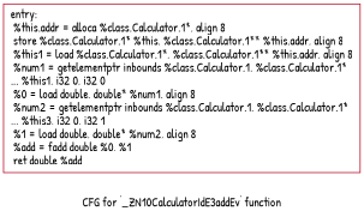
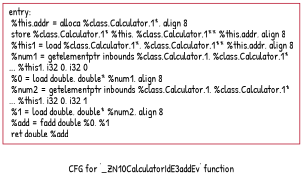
  digraph {
    label="CFG for '_ZN10CalculatorIdE3addEv' function"
    fontname="Patrick Hand"
-   n1 [color="#b70d28ff" fillcolor=white label="{entry:\l  %this.addr = alloca %class.Calculator.1*, align 8\l  store %class.Calculator.1* %this, %class.Calculator.1** %this.addr, align 8\l  %this1 = load %class.Calculator.1*, %class.Calculator.1** %this.addr, align 8\l  %num1 = getelementptr inbounds %class.Calculator.1, %class.Calculator.1*\l... %this1, i32 0, i32 0\l  %0 = load double, double* %num1, align 8\l  %num2 = getelementptr inbounds %class.Calculator.1, %class.Calculator.1*\l... %this3, i32 0, i32 1\l  %1 = load double, double* %num2, align 8\l  %add = fadd double %0, %1\l  ret double %add\l}" shape=record style=filled fontname="Patrick Hand"]
+   n1 [color="#b70d28ff" fillcolor=white label="{entry:\l  %this.addr = alloca %class.Calculator.1*, align 8\l  store %class.Calculator.1* %this, %class.Calculator.1** %this.addr, align 8\l  %this1 = load %class.Calculator.1*, %class.Calculator.1** %this.addr, align 8\l  %num1 = getelementptr inbounds %class.Calculator.1, %class.Calculator.1*\l... %this1, i32 0, i32 0\l  %0 = load double, double* %num1, align 8\l  %num2 = getelementptr inbounds %class.Calculator.1, %class.Calculator.1*\l... %this1, i32 0, i32 1\l  %1 = load double, double* %num2, align 8\l  %add = fadd double %0, %1\l  ret double %add\l}" shape=record style=filled fontname="Patrick Hand"]
  }
